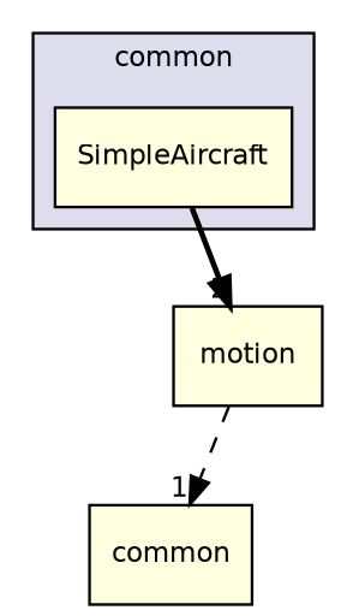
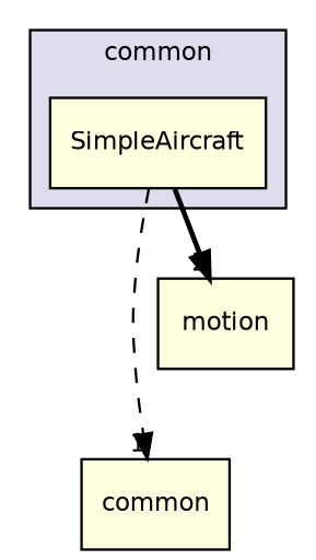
  digraph {
    compound=true
    node [fillcolor=lightyellow fontname=Helvetica fontsize=10 shape=box style=filled]
    edge [labeldistance=1.5 labelfontname=Helvetica labelfontsize=10]
    n1 [label=SimpleAircraft pencolor=black]
    n2 [label=common]
    n3 [label=motion]
    subgraph cluster_1 {
      bgcolor="#ddddee"
      fontname=Helvetica
      fontsize=10
      label=common
      pencolor=black
      n1
    }
-   n3 -> n2 [headlabel=1 style=dashed]
+   n1 -> n2 [headlabel=1 style=dashed]
    n1 -> n3 [headlabel=2 style=bold]
  }
